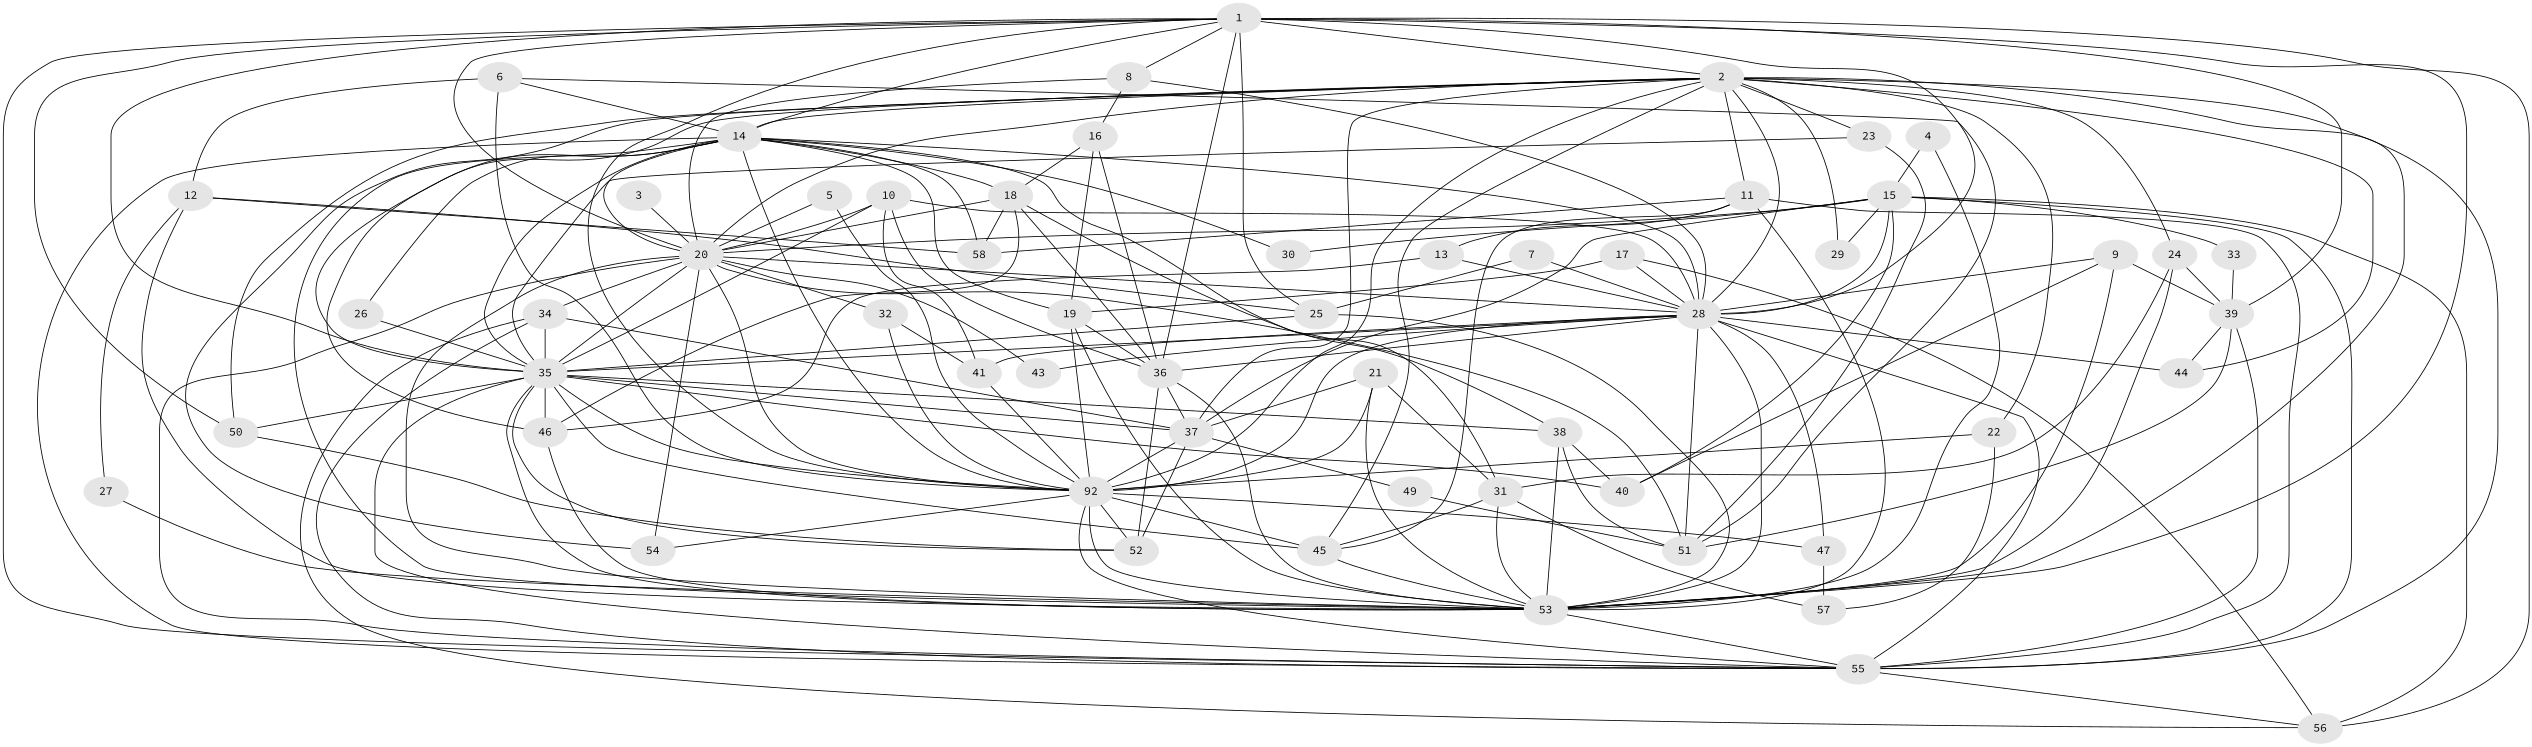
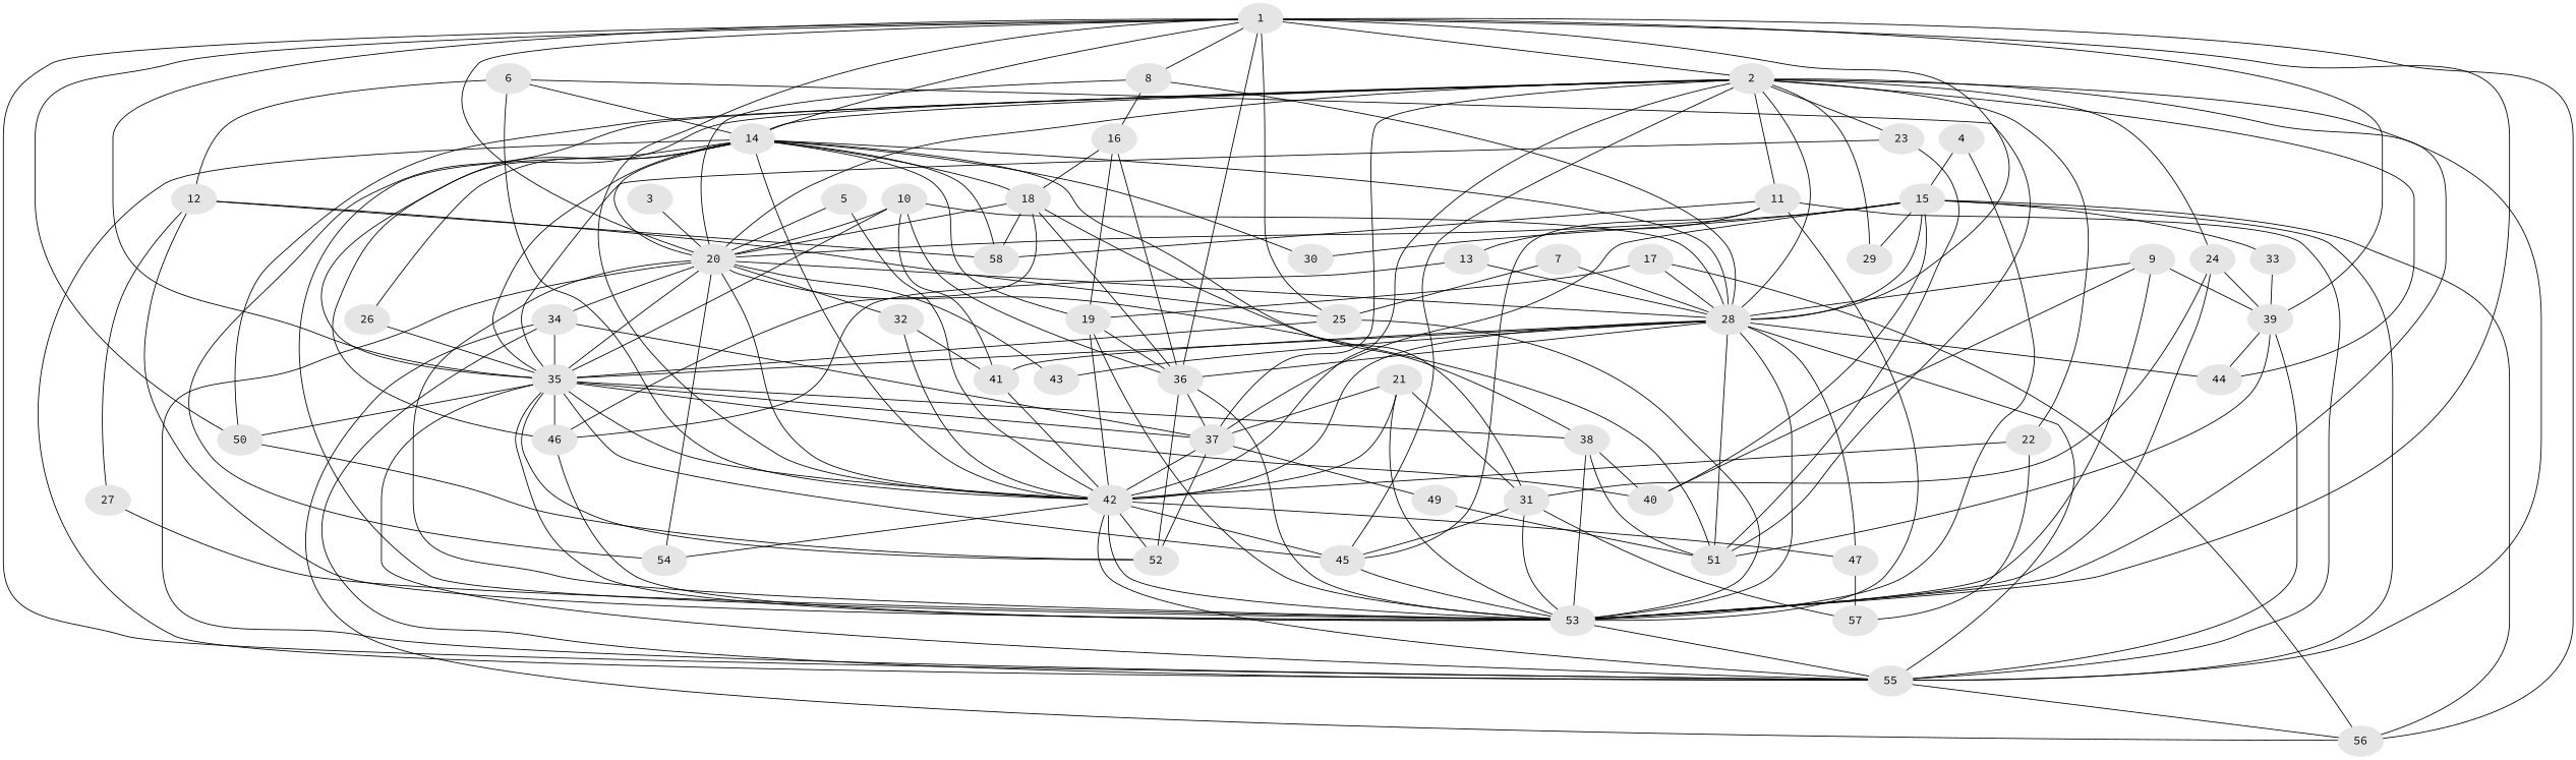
  graph {
    fontname="Source Code Pro"
    node [color=gray90 fontname="Source Code Pro" style=filled]
    edge [fontname="Source Code Pro" weight=1.0]
    1
    2
    8
    14
    20
    25
    28
    35
    36
    39
-   42 [label=92]
+   42
    50
    53
    55
    56
    11
    22
    23
    24
    29
    37
    45
    54
    44
    16
    31
    58
    46
    18
    19
    26
    30
    51
    32
    34
    43
    41
    47
    40
    38
    52
    13
    57
    49
    3
    4
    15
    33
    5
    6
    12
    27
    7
    9
    10
    17
    21
    1 -- 2 [weight=2.0]
    1 -- 8
    1 -- 14
    1 -- 20
    1 -- 25
    1 -- 28 [weight=3.0]
    1 -- 35 [weight=2.0]
    1 -- 36
    1 -- 39
    1 -- 42
    1 -- 50
    1 -- 53
    1 -- 55
    1 -- 56
    2 -- 14
    2 -- 20
    2 -- 28 [weight=2.0]
    2 -- 35 [weight=2.0]
    2 -- 42 [weight=3.0]
    2 -- 50
    2 -- 53 [weight=2.0]
    2 -- 55
    2 -- 11 [weight=2.0]
    2 -- 22
    2 -- 23 [weight=2.0]
    2 -- 24
    2 -- 29
    2 -- 37
    2 -- 45
    2 -- 54
    2 -- 44
    8 -- 20
    8 -- 28
    8 -- 16
    14 -- 20 [weight=2.0]
    14 -- 28 [weight=2.0]
    14 -- 35
    14 -- 42 [weight=2.0]
    14 -- 53
    14 -- 55 [weight=2.0]
    14 -- 31
    14 -- 58
    14 -- 46
    14 -- 18
    14 -- 19
    14 -- 26
    14 -- 30
    20 -- 28 [weight=4.0]
    20 -- 35
    20 -- 42
    20 -- 53
    20 -- 55 [weight=2.0]
    20 -- 54
    20 -- 51
    20 -- 32
    20 -- 34
    20 -- 43
    25 -- 35 [weight=2.0]
    25 -- 53
    28 -- 35 [weight=2.0]
    28 -- 36
    28 -- 42 [weight=3.0]
    28 -- 53 [weight=4.0]
    28 -- 55 [weight=2.0]
    28 -- 44
    28 -- 51 [weight=3.0]
    28 -- 43 [weight=2.0]
    28 -- 41 [weight=2.0]
    28 -- 47
    35 -- 42
    35 -- 50
    35 -- 53
    35 -- 55
    35 -- 37 [weight=2.0]
    35 -- 45
    35 -- 46
    35 -- 40
    35 -- 38
    35 -- 52
    36 -- 53
    36 -- 37
    36 -- 52
    39 -- 55 [weight=2.0]
    39 -- 44
    39 -- 51
    42 -- 53 [weight=2.0]
    42 -- 55
    42 -- 45
    42 -- 54
    42 -- 47
    42 -- 52
    50 -- 52
    53 -- 55
    55 -- 56
    11 -- 53
    11 -- 55 [weight=2.0]
    11 -- 45
    11 -- 58
    11 -- 13
    22 -- 42
    22 -- 57
    23 -- 35
    23 -- 51
    24 -- 39
    24 -- 53
    24 -- 31
    37 -- 42
    37 -- 52
    37 -- 49
    45 -- 53
    16 -- 36
    16 -- 18
    16 -- 19
    31 -- 53
    31 -- 45
    31 -- 57
    46 -- 53
    18 -- 20
    18 -- 36
    18 -- 58
    18 -- 46
    18 -- 38 [weight=2.0]
    19 -- 36
    19 -- 42
    19 -- 53
    26 -- 35
    32 -- 42
    32 -- 41
    34 -- 35
    34 -- 55
    34 -- 56
    34 -- 37 [weight=2.0]
    41 -- 42
    47 -- 57
    38 -- 53 [weight=2.0]
    38 -- 51
    38 -- 40
    13 -- 28
    13 -- 46
    49 -- 51
    3 -- 20
    4 -- 53 [weight=2.0]
    4 -- 15
    15 -- 20
    15 -- 28
    15 -- 55
    15 -- 56
    15 -- 29
    15 -- 37
    15 -- 30
    15 -- 40
    15 -- 33
    33 -- 39
    5 -- 20
    5 -- 42
    6 -- 14
    6 -- 42
    6 -- 51
    6 -- 12
    12 -- 25
    12 -- 53
    12 -- 58
    12 -- 27
    27 -- 53
    7 -- 25
    7 -- 28
    9 -- 28
    9 -- 39
    9 -- 53
    9 -- 40
    10 -- 20
    10 -- 28
    10 -- 35
    10 -- 36
    10 -- 41
    17 -- 28
    17 -- 56
    17 -- 19
    21 -- 42
    21 -- 53
    21 -- 37
    21 -- 31
  }
